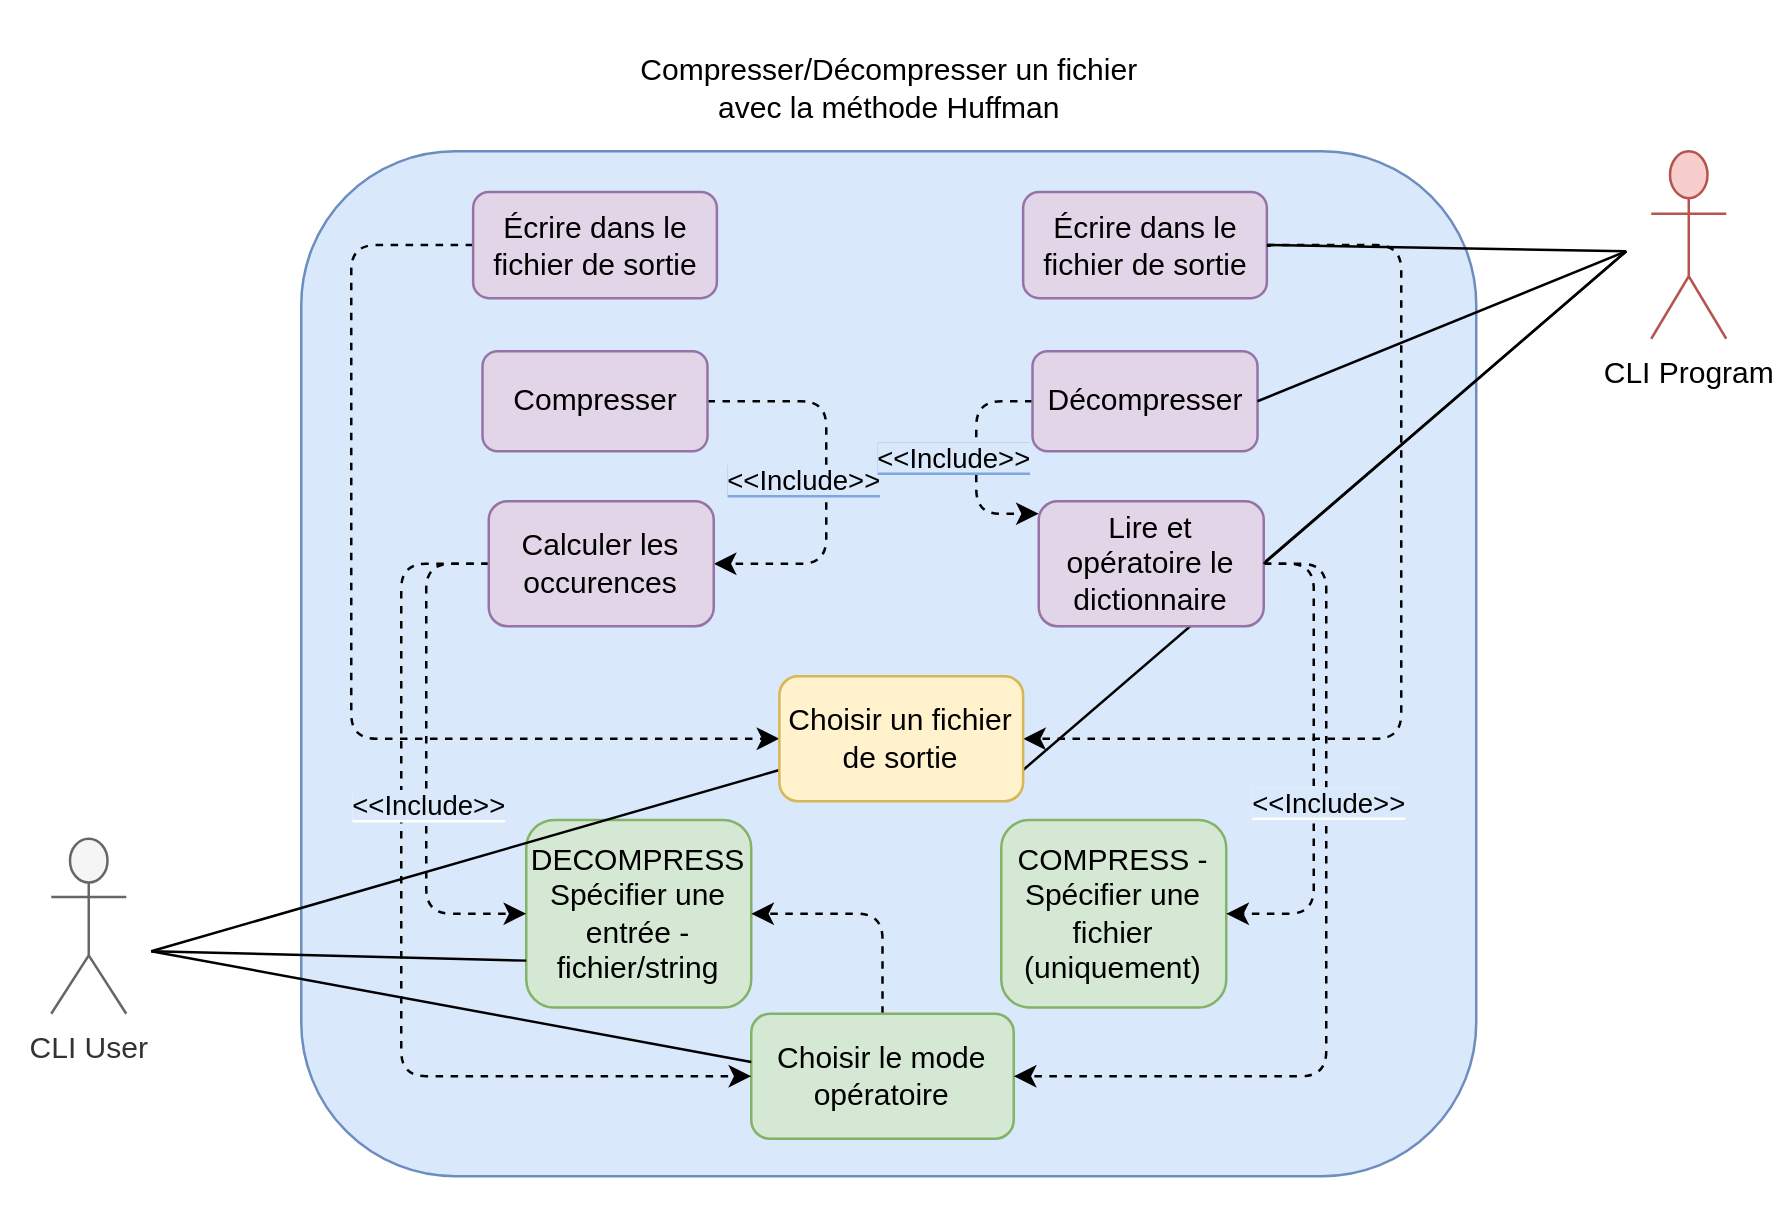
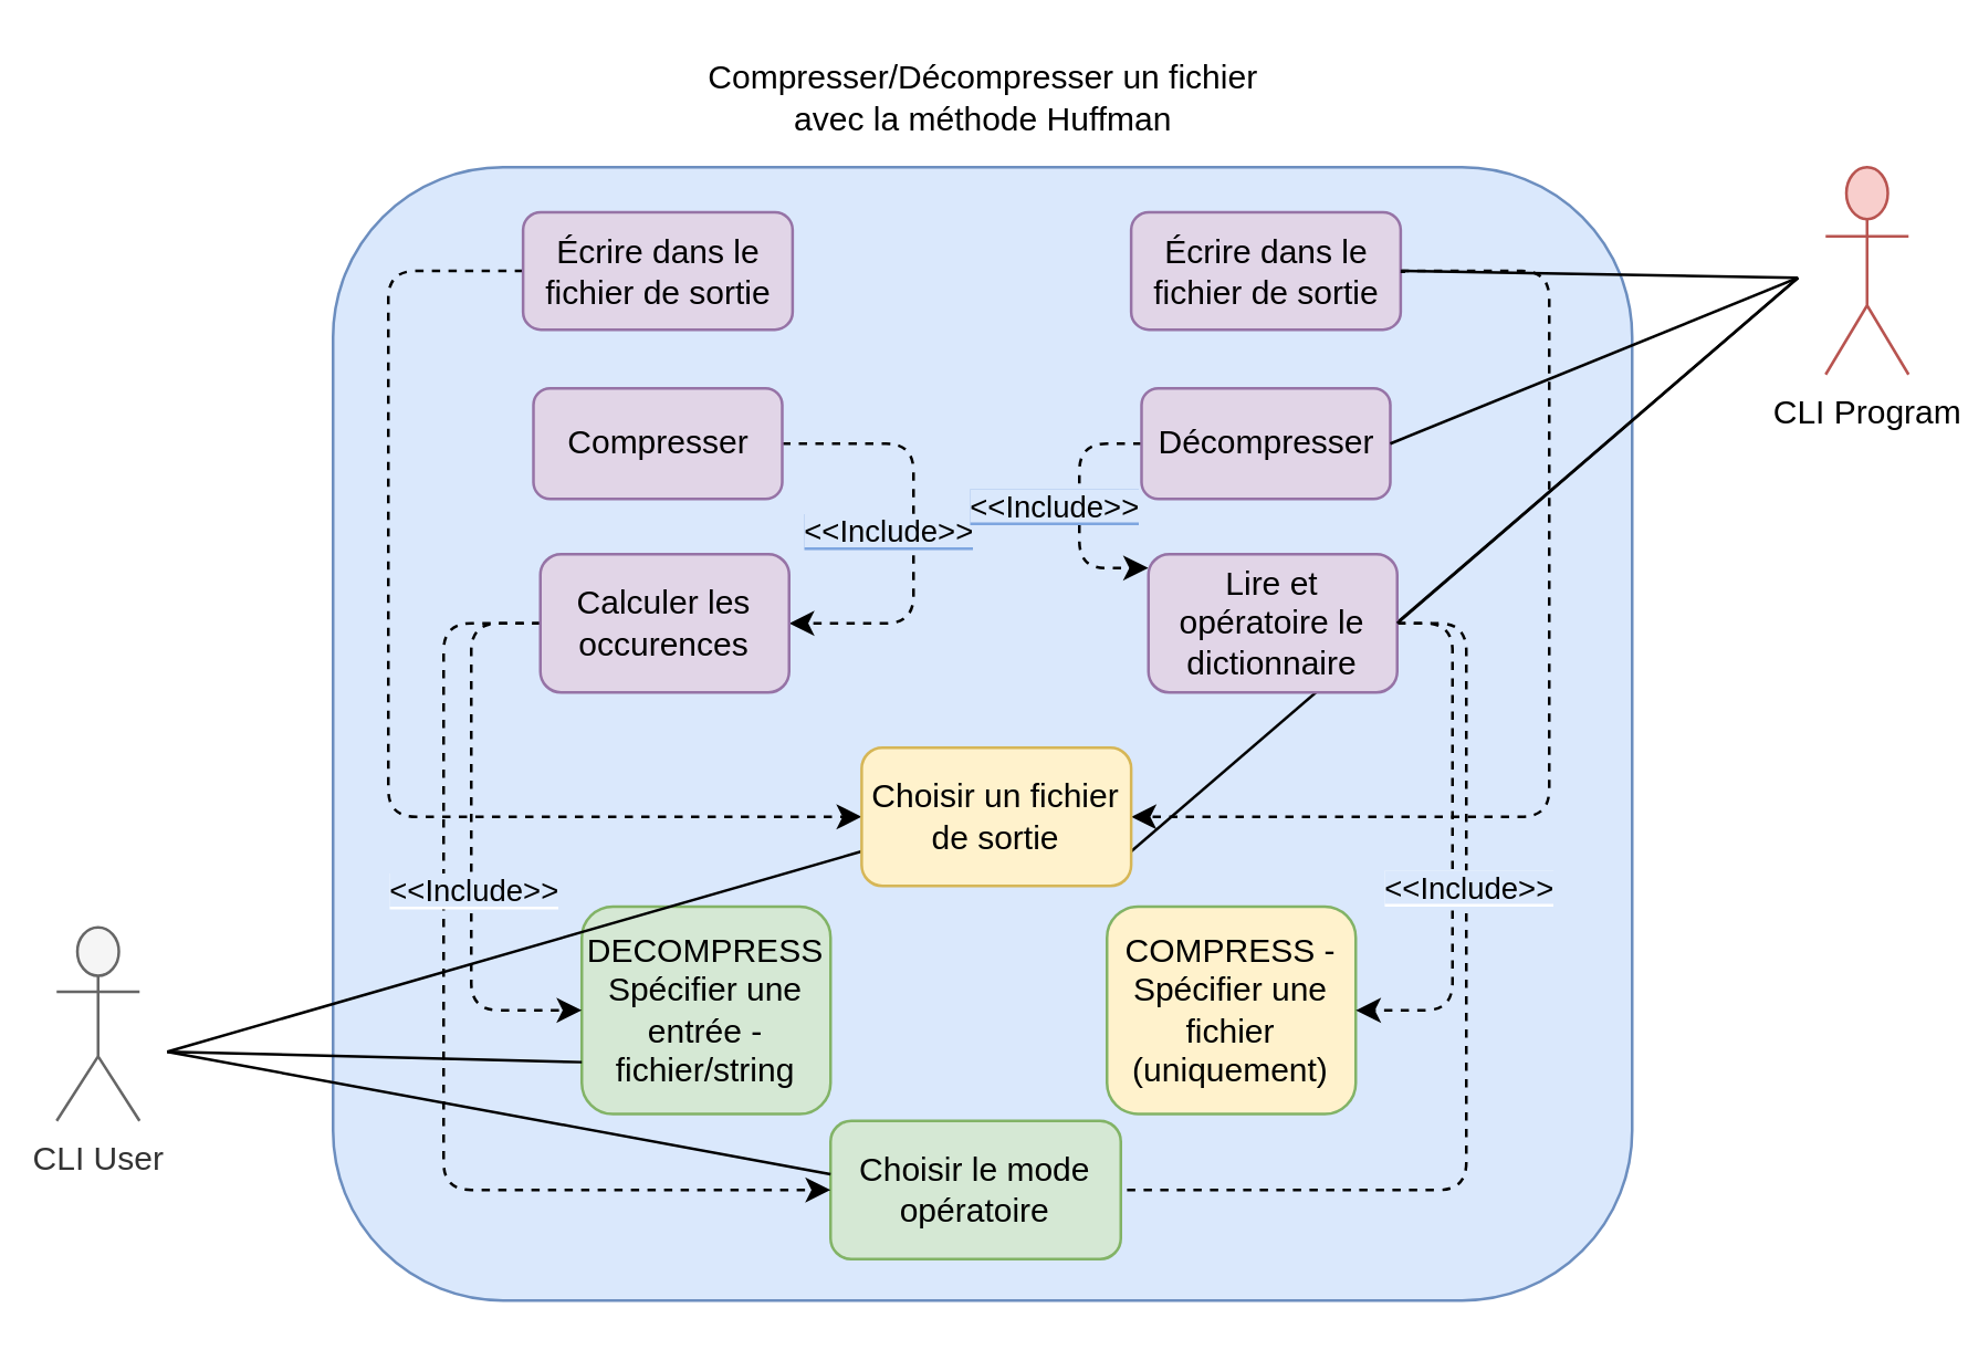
  <mxCell id="0" />
  <mxCell id="1" parent="0" />
  <mxCell id="2" value="" style="rounded=1;whiteSpace=wrap;html=1;fillColor=#dae8fc;strokeColor=#6c8ebf;" vertex="1" parent="1"><mxGeometry x="120" y="60" width="470" height="410" as="geometry" /></mxCell>
  <mxCell id="3" value="CLI User" style="shape=umlActor;verticalLabelPosition=bottom;verticalAlign=top;html=1;outlineConnect=0;fillColor=#f5f5f5;strokeColor=#666666;fontColor=#333333;" vertex="1" parent="1"><mxGeometry x="20" y="335" width="30" height="70" as="geometry" /></mxCell>
  <mxCell id="4" value="DECOMPRESS&lt;br&gt;Spécifier une entrée - fichier/string" style="rounded=1;whiteSpace=wrap;html=1;fillColor=#d5e8d4;strokeColor=#82b366;" vertex="1" parent="1"><mxGeometry x="210" y="327.5" width="90" height="75" as="geometry" /></mxCell>
- <mxCell id="5" style="edgeStyle=orthogonalEdgeStyle;rounded=1;orthogonalLoop=1;jettySize=auto;html=1;exitX=0.5;exitY=0;exitDx=0;exitDy=0;entryX=1;entryY=0.5;entryDx=0;entryDy=0;dashed=1;labelBackgroundColor=#DAE8FC;fontColor=#000000;" edge="1" parent="1" source="6" target="4"><mxGeometry relative="1" as="geometry" /></mxCell>
  <mxCell id="6" value="Choisir le mode opératoire" style="rounded=1;whiteSpace=wrap;html=1;fillColor=#d5e8d4;strokeColor=#82b366;" vertex="1" parent="1"><mxGeometry x="300" y="405" width="105" height="50" as="geometry" /></mxCell>
  <mxCell id="7" value="Compresser/Décompresser un fichier avec la méthode Huffman" style="text;html=1;strokeColor=none;fillColor=none;align=center;verticalAlign=middle;whiteSpace=wrap;rounded=0;" vertex="1" parent="1"><mxGeometry x="245.5" y="20" width="219" height="30" as="geometry" /></mxCell>
  <mxCell id="8" value="" style="endArrow=none;html=1;rounded=0;entryX=0;entryY=0.386;entryDx=0;entryDy=0;entryPerimeter=0;" edge="1" parent="1" target="6"><mxGeometry width="50" height="50" relative="1" as="geometry"><mxPoint x="60" y="380" as="sourcePoint" /><mxPoint x="310" y="240" as="targetPoint" /></mxGeometry></mxCell>
  <mxCell id="9" value="" style="endArrow=none;html=1;rounded=0;entryX=0;entryY=0.75;entryDx=0;entryDy=0;" edge="1" parent="1" target="4"><mxGeometry width="50" height="50" relative="1" as="geometry"><mxPoint x="60" y="380" as="sourcePoint" /><mxPoint x="190" y="407.02" as="targetPoint" /></mxGeometry></mxCell>
  <mxCell id="10" style="edgeStyle=orthogonalEdgeStyle;rounded=1;orthogonalLoop=1;jettySize=auto;html=1;exitX=0;exitY=0.5;exitDx=0;exitDy=0;entryX=0;entryY=0.5;entryDx=0;entryDy=0;dashed=1;labelBackgroundColor=#DAE8FC;fontColor=#000000;" edge="1" parent="1" source="19" target="35"><mxGeometry relative="1" as="geometry"><Array as="points"><mxPoint x="140" y="98" /><mxPoint x="140" y="295" /></Array></mxGeometry></mxCell>
  <mxCell id="11" value="" style="endArrow=none;html=1;rounded=0;entryX=0;entryY=0.75;entryDx=0;entryDy=0;" edge="1" parent="1" target="35"><mxGeometry width="50" height="50" relative="1" as="geometry"><mxPoint x="60" y="380" as="sourcePoint" /><mxPoint x="205" y="330" as="targetPoint" /></mxGeometry></mxCell>
  <mxCell id="12" style="edgeStyle=orthogonalEdgeStyle;rounded=1;orthogonalLoop=1;jettySize=auto;html=1;exitX=1;exitY=0.5;exitDx=0;exitDy=0;fontColor=#000000;dashed=1;entryX=1;entryY=0.5;entryDx=0;entryDy=0;" edge="1" parent="1" source="14" target="18"><mxGeometry relative="1" as="geometry"><Array as="points"><mxPoint x="330" y="160" /><mxPoint x="330" y="225" /></Array></mxGeometry></mxCell>
  <mxCell id="13" value="&lt;span style=&quot;background-color: rgb(218, 232, 252);&quot;&gt;&amp;lt;&amp;lt;Include&amp;gt;&amp;gt;&lt;/span&gt;" style="edgeLabel;html=1;align=center;verticalAlign=bottom;resizable=0;points=[];fontColor=#000000;labelBackgroundColor=#7EA6E0;labelBorderColor=none;horizontal=1;" vertex="1" connectable="0" parent="12"><mxGeometry x="-0.507" relative="1" as="geometry"><mxPoint x="-1" y="40" as="offset" /></mxGeometry></mxCell>
  <mxCell id="14" value="Compresser" style="rounded=1;whiteSpace=wrap;html=1;fillColor=#e1d5e7;strokeColor=#9673a6;" vertex="1" parent="1"><mxGeometry x="192.5" y="140" width="90" height="40" as="geometry" /></mxCell>
  <mxCell id="15" style="edgeStyle=orthogonalEdgeStyle;rounded=1;orthogonalLoop=1;jettySize=auto;html=1;exitX=0;exitY=0.5;exitDx=0;exitDy=0;entryX=0;entryY=0.5;entryDx=0;entryDy=0;dashed=1;labelBackgroundColor=#DAE8FC;fontColor=#000000;" edge="1" parent="1" source="18" target="6"><mxGeometry relative="1" as="geometry"><Array as="points"><mxPoint x="160" y="225" /><mxPoint x="160" y="430" /></Array></mxGeometry></mxCell>
  <mxCell id="16" style="edgeStyle=orthogonalEdgeStyle;rounded=1;orthogonalLoop=1;jettySize=auto;html=1;exitX=0;exitY=0.5;exitDx=0;exitDy=0;entryX=0;entryY=0.5;entryDx=0;entryDy=0;dashed=1;fontColor=#000000;" edge="1" parent="1" source="18" target="4"><mxGeometry relative="1" as="geometry"><Array as="points"><mxPoint x="170" y="225" /><mxPoint x="170" y="365" /></Array></mxGeometry></mxCell>
  <mxCell id="17" value="&lt;span style=&quot;background-color: rgb(218, 232, 252);&quot;&gt;&amp;lt;&amp;lt;Include&amp;gt;&amp;gt;&lt;/span&gt;" style="edgeLabel;html=1;align=center;verticalAlign=middle;resizable=0;points=[];fontColor=#000000;" vertex="1" connectable="0" parent="16"><mxGeometry x="0.217" y="1" relative="1" as="geometry"><mxPoint x="-1" y="-4" as="offset" /></mxGeometry></mxCell>
  <mxCell id="18" value="Calculer les occurences" style="rounded=1;whiteSpace=wrap;html=1;fillColor=#e1d5e7;strokeColor=#9673a6;" vertex="1" parent="1"><mxGeometry x="195" y="200" width="90" height="50" as="geometry" /></mxCell>
  <mxCell id="19" value="Écrire dans le fichier de sortie" style="rounded=1;whiteSpace=wrap;html=1;fillColor=#e1d5e7;strokeColor=#9673a6;" vertex="1" parent="1"><mxGeometry x="188.75" y="76.25" width="97.5" height="42.5" as="geometry" /></mxCell>
- <mxCell id="20" value="COMPRESS - Spécifier une fichier (uniquement)" style="rounded=1;whiteSpace=wrap;html=1;fillColor=#d5e8d4;strokeColor=#82b366;" vertex="1" parent="1"><mxGeometry x="400" y="327.5" width="90" height="75" as="geometry" /></mxCell>
+ <mxCell id="20" value="COMPRESS - Spécifier une fichier (uniquement)" style="rounded=1;whiteSpace=wrap;html=1;fillColor=#fff2cc;strokeColor=#82b366;" vertex="1" parent="1"><mxGeometry x="400" y="327.5" width="90" height="75" as="geometry" /></mxCell>
  <mxCell id="21" value="&lt;font color=&quot;#000000&quot;&gt;CLI Program&lt;/font&gt;" style="shape=umlActor;verticalLabelPosition=bottom;verticalAlign=top;html=1;outlineConnect=0;fillColor=#f8cecc;strokeColor=#b85450;" vertex="1" parent="1"><mxGeometry x="660" y="60" width="30" height="75" as="geometry" /></mxCell>
  <mxCell id="22" value="" style="endArrow=none;html=1;rounded=0;entryX=1;entryY=0.75;entryDx=0;entryDy=0;" edge="1" parent="1" target="35"><mxGeometry width="50" height="50" relative="1" as="geometry"><mxPoint x="650" y="100" as="sourcePoint" /><mxPoint x="506.25" y="295" as="targetPoint" /></mxGeometry></mxCell>
  <mxCell id="23" style="edgeStyle=orthogonalEdgeStyle;rounded=1;orthogonalLoop=1;jettySize=auto;html=1;exitX=0;exitY=0.5;exitDx=0;exitDy=0;fontColor=#000000;dashed=1;" edge="1" parent="1"><mxGeometry relative="1" as="geometry"><Array as="points"><mxPoint x="390" y="160" /><mxPoint x="390" y="205" /></Array><mxPoint x="412.5" y="160" as="sourcePoint" /><mxPoint x="415" y="205" as="targetPoint" /></mxGeometry></mxCell>
  <mxCell id="24" value="&lt;span style=&quot;background-color: rgb(218, 232, 252);&quot;&gt;&amp;lt;&amp;lt;Include&amp;gt;&amp;gt;&lt;/span&gt;" style="edgeLabel;html=1;align=center;verticalAlign=bottom;resizable=0;points=[];fontColor=#000000;labelBackgroundColor=#7EA6E0;labelBorderColor=none;horizontal=1;" vertex="1" connectable="0" parent="23"><mxGeometry x="-0.507" relative="1" as="geometry"><mxPoint x="-10" y="30" as="offset" /></mxGeometry></mxCell>
  <mxCell id="25" value="Décompresser" style="rounded=1;whiteSpace=wrap;html=1;fillColor=#e1d5e7;strokeColor=#9673a6;" vertex="1" parent="1"><mxGeometry x="412.5" y="140" width="90" height="40" as="geometry" /></mxCell>
  <mxCell id="26" value="" style="endArrow=none;html=1;rounded=0;entryX=1;entryY=0.5;entryDx=0;entryDy=0;" edge="1" parent="1" target="25"><mxGeometry width="50" height="50" relative="1" as="geometry"><mxPoint x="650" y="100" as="sourcePoint" /><mxPoint x="675" y="245" as="targetPoint" /></mxGeometry></mxCell>
- <mxCell id="27" style="edgeStyle=orthogonalEdgeStyle;rounded=1;orthogonalLoop=1;jettySize=auto;html=1;exitX=1;exitY=0.5;exitDx=0;exitDy=0;entryX=1;entryY=0.5;entryDx=0;entryDy=0;dashed=1;labelBackgroundColor=#DAE8FC;fontColor=#000000;" edge="1" parent="1" source="30" target="6"><mxGeometry relative="1" as="geometry"><Array as="points"><mxPoint x="530" y="225" /><mxPoint x="530" y="430" /></Array><mxPoint x="510" y="430" as="targetPoint" /></mxGeometry></mxCell>
+ <mxCell id="27" style="edgeStyle=orthogonalEdgeStyle;rounded=1;orthogonalLoop=1;jettySize=auto;html=1;exitX=1;exitY=0.5;exitDx=0;exitDy=0;entryX=1;entryY=0.5;entryDx=0;entryDy=0;dashed=1;labelBackgroundColor=#DAE8FC;fontColor=#000000;endArrow=none;" edge="1" parent="1" source="30" target="6"><mxGeometry relative="1" as="geometry"><Array as="points"><mxPoint x="530" y="225" /><mxPoint x="530" y="430" /></Array><mxPoint x="510" y="430" as="targetPoint" /></mxGeometry></mxCell>
  <mxCell id="28" style="edgeStyle=orthogonalEdgeStyle;rounded=1;orthogonalLoop=1;jettySize=auto;html=1;exitX=1;exitY=0.5;exitDx=0;exitDy=0;entryX=1;entryY=0.5;entryDx=0;entryDy=0;dashed=1;fontColor=#000000;" edge="1" parent="1" source="30" target="20"><mxGeometry relative="1" as="geometry" /></mxCell>
  <mxCell id="29" value="&lt;span style=&quot;background-color: rgb(218, 232, 252);&quot;&gt;&amp;lt;&amp;lt;Include&amp;gt;&amp;gt;&lt;/span&gt;" style="edgeLabel;html=1;align=center;verticalAlign=middle;resizable=0;points=[];fontColor=#000000;" vertex="1" connectable="0" parent="28"><mxGeometry x="0.217" y="1" relative="1" as="geometry"><mxPoint x="4" y="-4" as="offset" /></mxGeometry></mxCell>
  <mxCell id="30" value="Lire et opératoire le dictionnaire" style="rounded=1;whiteSpace=wrap;html=1;fillColor=#e1d5e7;strokeColor=#9673a6;" vertex="1" parent="1"><mxGeometry x="415" y="200" width="90" height="50" as="geometry" /></mxCell>
  <mxCell id="31" value="" style="endArrow=none;html=1;rounded=0;entryX=1;entryY=0.5;entryDx=0;entryDy=0;" edge="1" parent="1" target="30"><mxGeometry width="50" height="50" relative="1" as="geometry"><mxPoint x="650" y="100" as="sourcePoint" /><mxPoint x="675" y="135" as="targetPoint" /></mxGeometry></mxCell>
  <mxCell id="32" style="edgeStyle=orthogonalEdgeStyle;rounded=1;orthogonalLoop=1;jettySize=auto;html=1;exitX=1;exitY=0.5;exitDx=0;exitDy=0;entryX=1;entryY=0.5;entryDx=0;entryDy=0;dashed=1;labelBackgroundColor=#DAE8FC;fontColor=#000000;" edge="1" parent="1" source="33" target="35"><mxGeometry relative="1" as="geometry"><Array as="points"><mxPoint x="560" y="98" /><mxPoint x="560" y="295" /></Array></mxGeometry></mxCell>
  <mxCell id="33" value="Écrire dans le fichier de sortie" style="rounded=1;whiteSpace=wrap;html=1;fillColor=#e1d5e7;strokeColor=#9673a6;" vertex="1" parent="1"><mxGeometry x="408.75" y="76.25" width="97.5" height="42.5" as="geometry" /></mxCell>
  <mxCell id="34" value="" style="endArrow=none;html=1;rounded=0;entryX=1;entryY=0.5;entryDx=0;entryDy=0;" edge="1" parent="1" target="33"><mxGeometry width="50" height="50" relative="1" as="geometry"><mxPoint x="650" y="100" as="sourcePoint" /><mxPoint x="672.5" y="170" as="targetPoint" /></mxGeometry></mxCell>
  <mxCell id="35" value="Choisir un fichier de sortie" style="rounded=1;whiteSpace=wrap;html=1;fillColor=#fff2cc;strokeColor=#d6b656;" vertex="1" parent="1"><mxGeometry x="311.25" y="270" width="97.5" height="50" as="geometry" /></mxCell>
